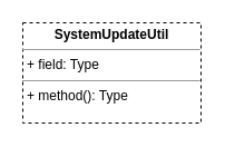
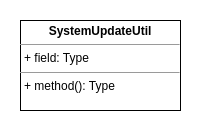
  <mxCell id="0" />
  <mxCell id="1" parent="0" />
- <mxCell id="2" value="&lt;p style=&quot;margin:0px;margin-top:4px;text-align:center;&quot;&gt;&lt;b&gt;SystemUpdateUtil&lt;/b&gt;&lt;/p&gt;&lt;hr size=&quot;1&quot;&gt;&lt;p style=&quot;margin:0px;margin-left:4px;&quot;&gt;+ field: Type&lt;/p&gt;&lt;hr size=&quot;1&quot;&gt;&lt;p style=&quot;margin:0px;margin-left:4px;&quot;&gt;+ method(): Type&lt;/p&gt;" style="verticalAlign=top;align=left;overflow=fill;fontSize=12;fontFamily=Helvetica;html=1;dashed=1;" vertex="1" parent="1"><mxGeometry x="20" y="20" width="160" height="90" as="geometry" /></mxCell>
+ <mxCell id="2" value="&lt;p style=&quot;margin:0px;margin-top:4px;text-align:center;&quot;&gt;&lt;b&gt;SystemUpdateUtil&lt;/b&gt;&lt;/p&gt;&lt;hr size=&quot;1&quot;&gt;&lt;p style=&quot;margin:0px;margin-left:4px;&quot;&gt;+ field: Type&lt;/p&gt;&lt;hr size=&quot;1&quot;&gt;&lt;p style=&quot;margin:0px;margin-left:4px;&quot;&gt;+ method(): Type&lt;/p&gt;" style="verticalAlign=top;align=left;overflow=fill;fontSize=12;fontFamily=Helvetica;html=1;" vertex="1" parent="1"><mxGeometry x="20" y="20" width="160" height="90" as="geometry" /></mxCell>
